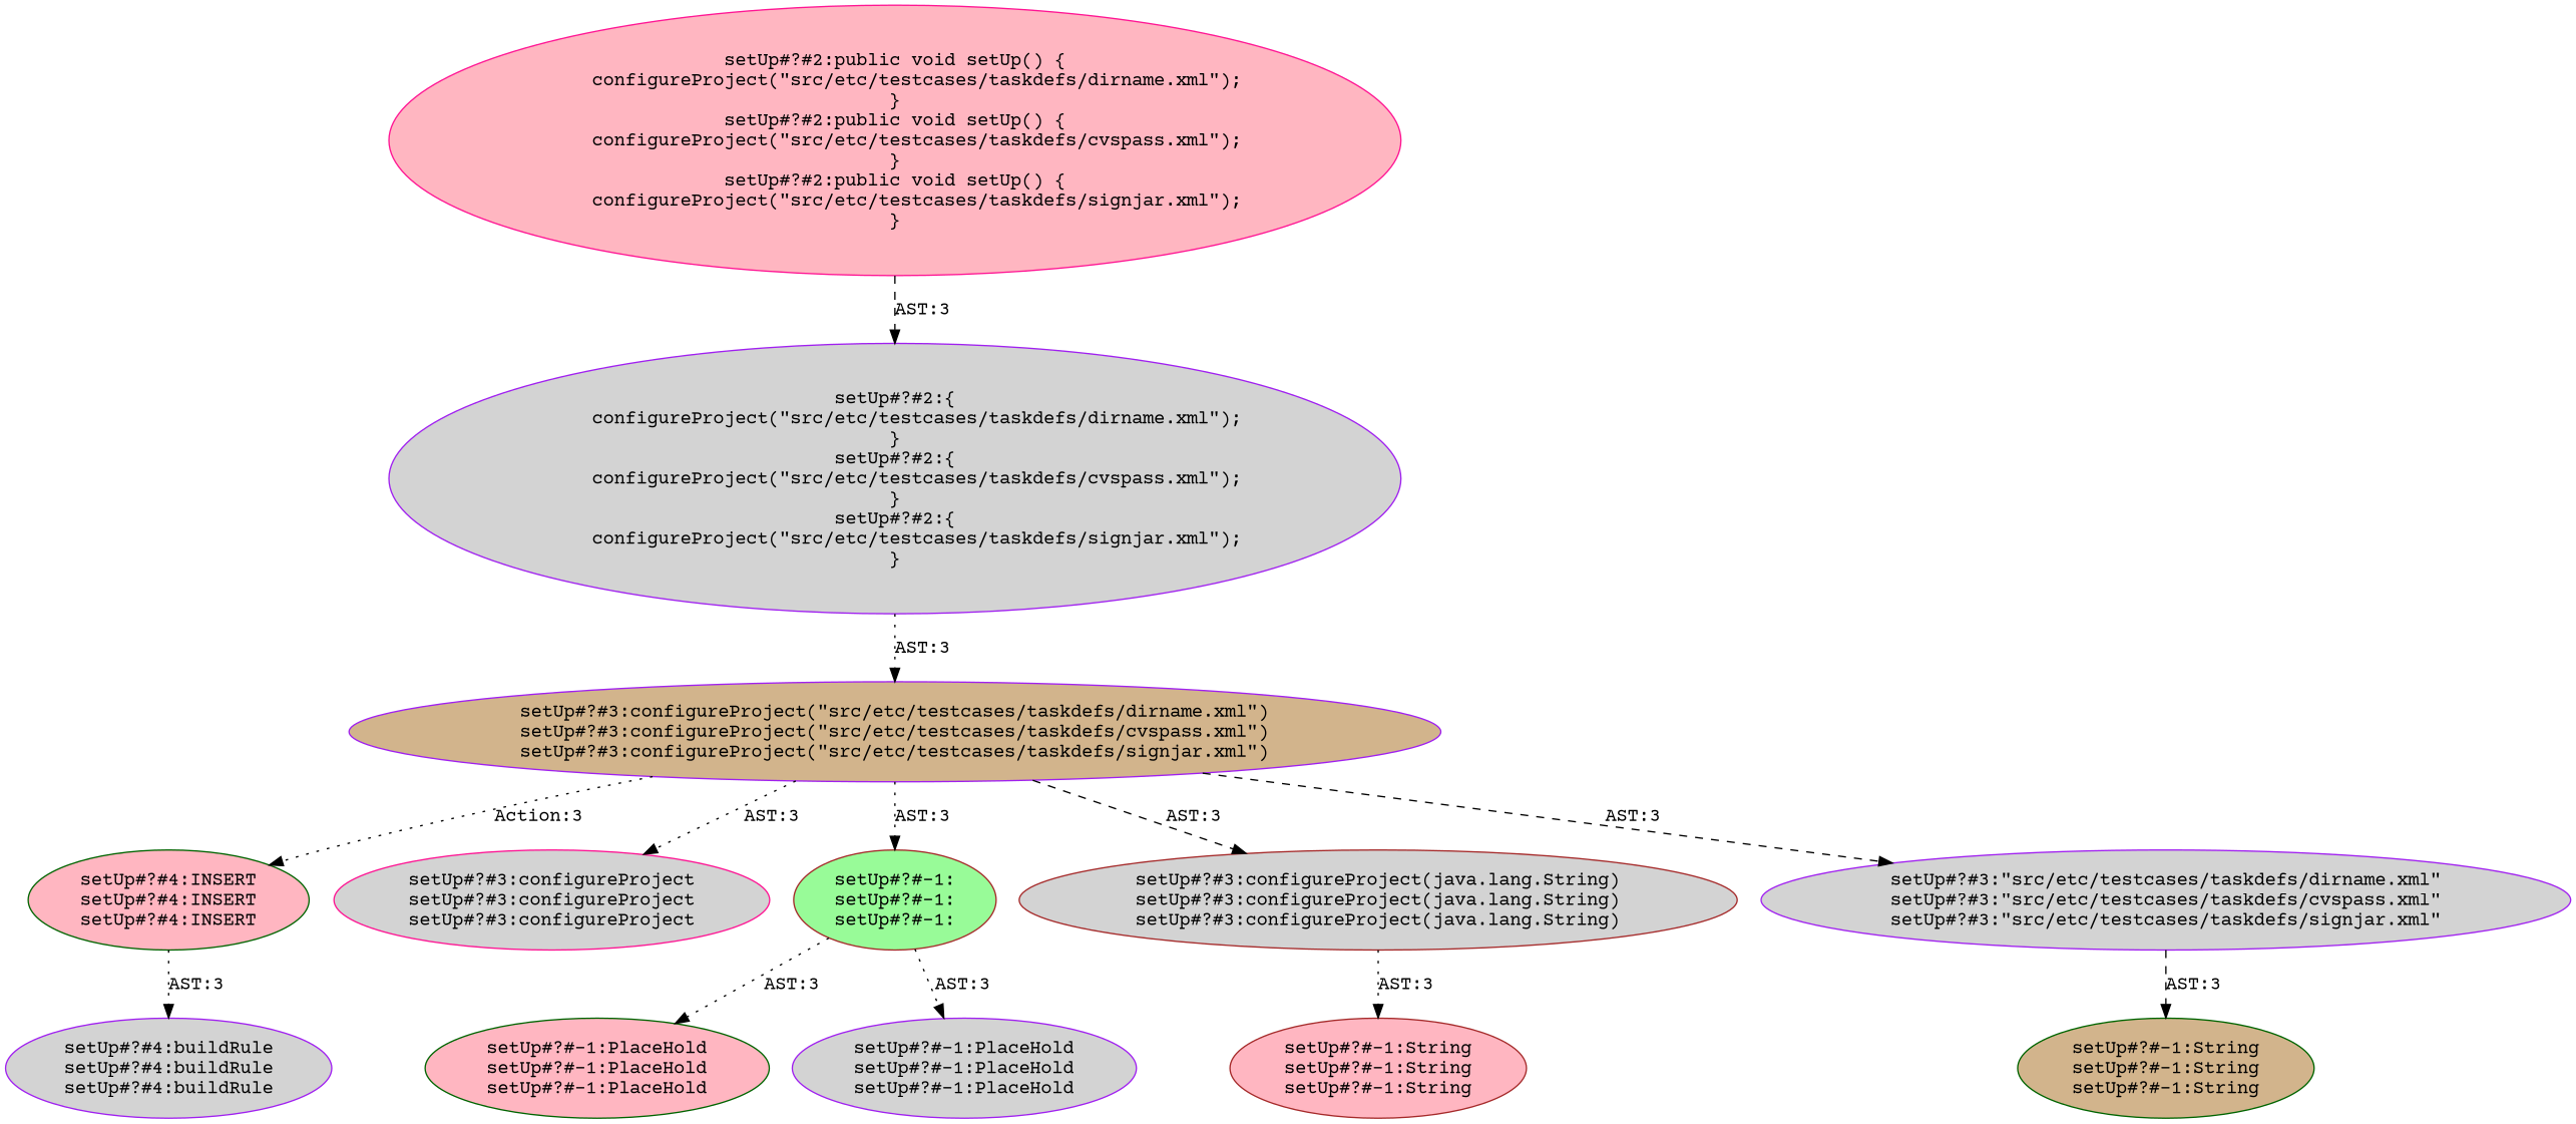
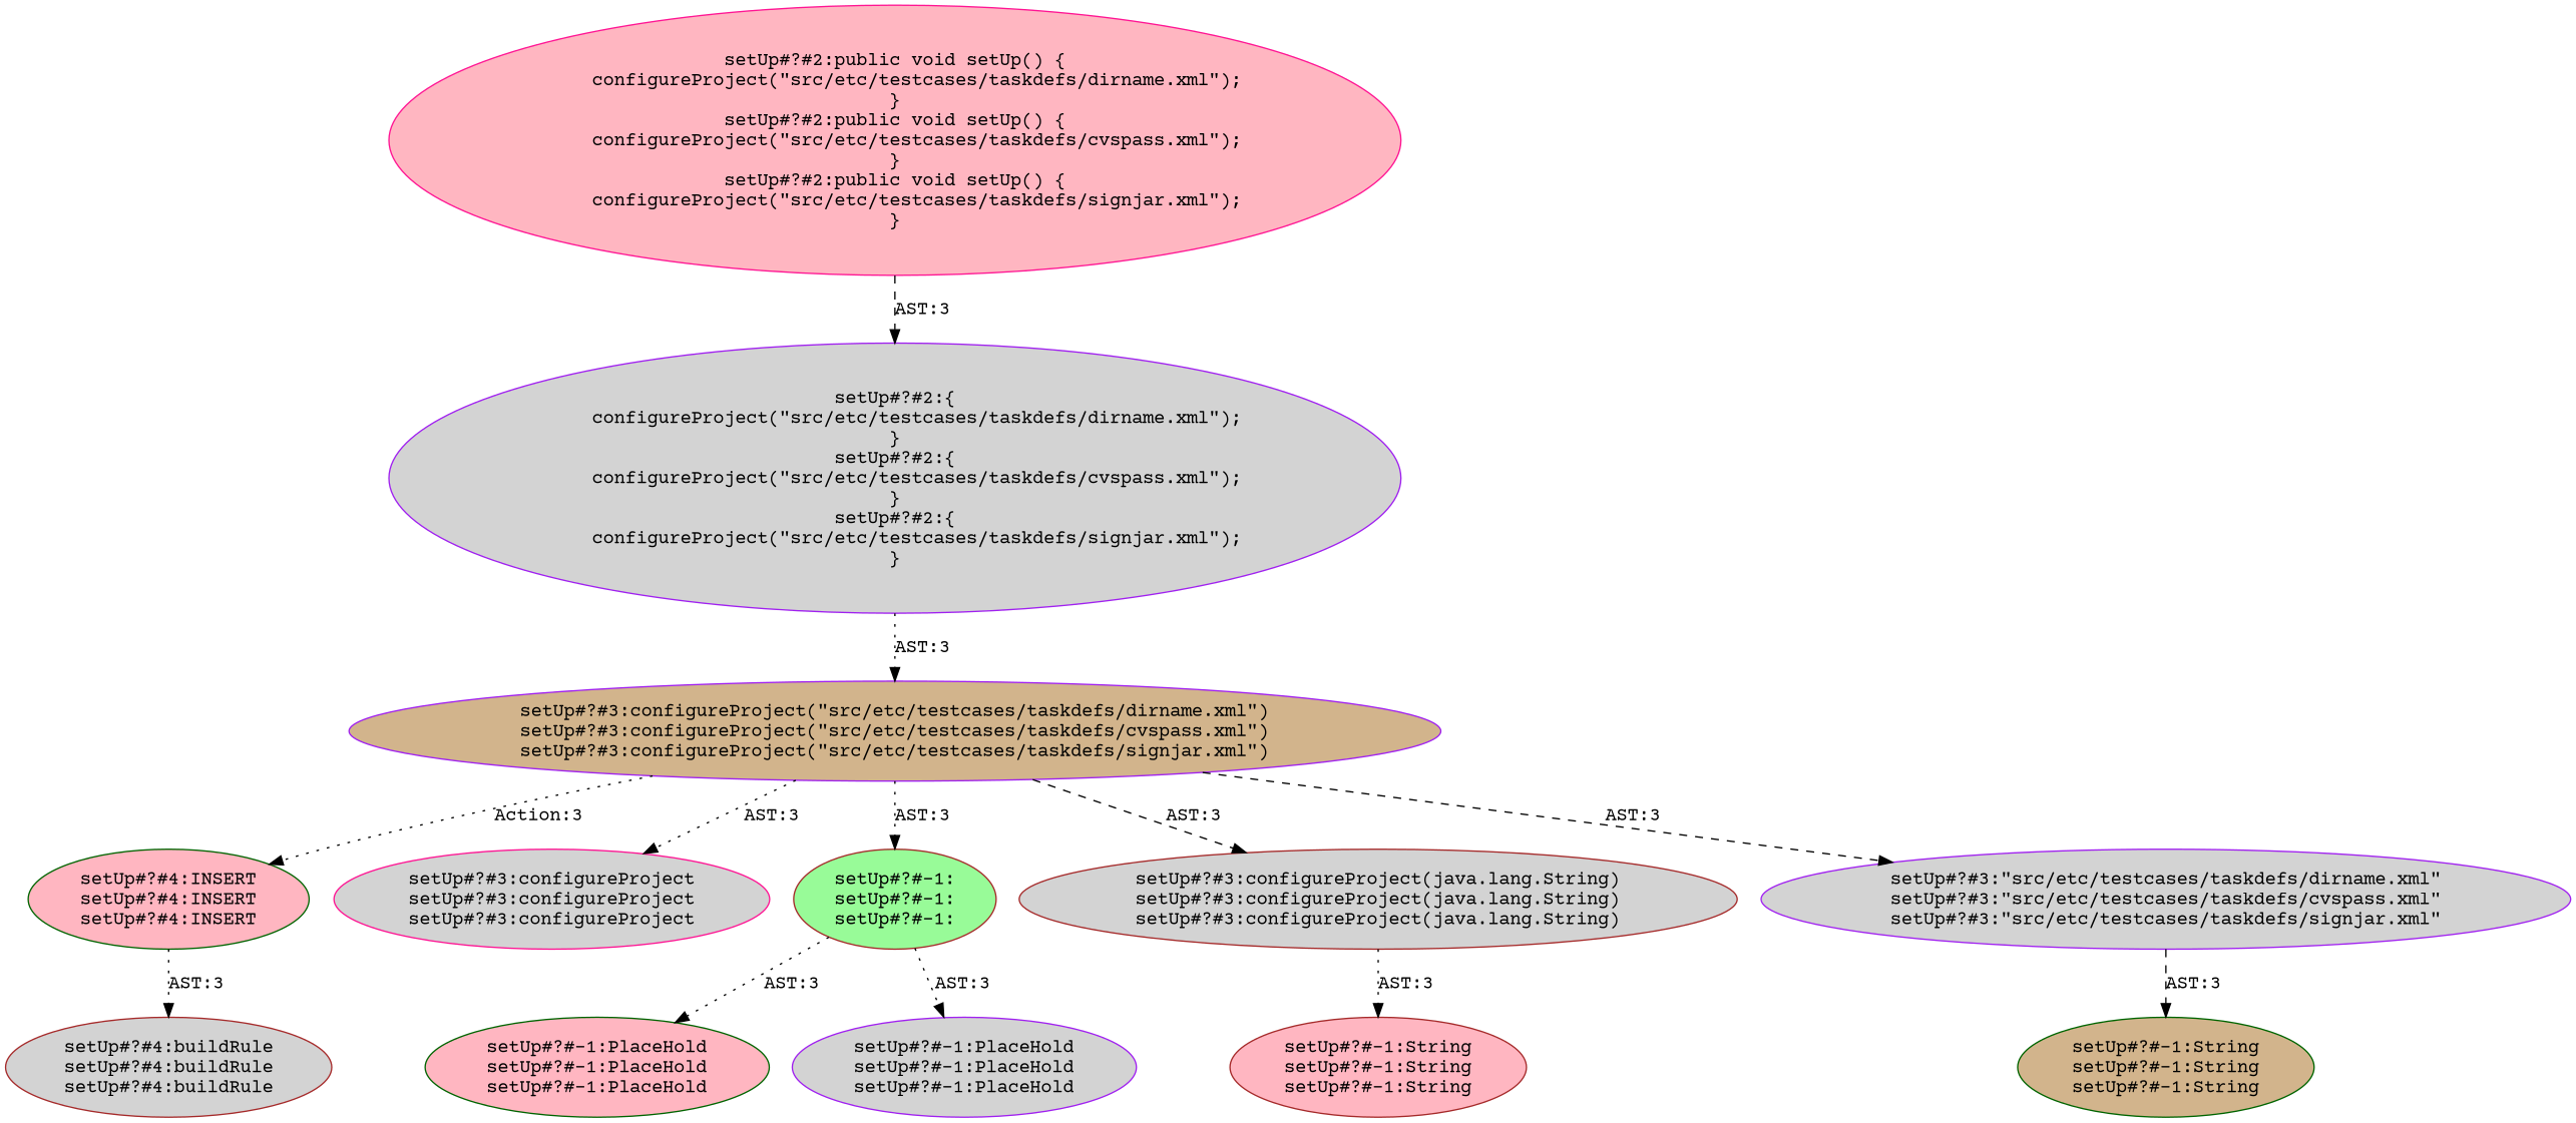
  digraph {
    fontname="Courier Prime"
    node [color=purple fillcolor=lightgrey fontname="Courier Prime" shape=ellipse style=filled]
    edge [fontname="Courier Prime" style=dotted]
    n1 [color=darkgreen fillcolor=lightpink label="setUp#?#4:INSERT\nsetUp#?#4:INSERT\nsetUp#?#4:INSERT"]
-   n2 [label="setUp#?#4:buildRule\nsetUp#?#4:buildRule\nsetUp#?#4:buildRule"]
+   n2 [color=brown label="setUp#?#4:buildRule\nsetUp#?#4:buildRule\nsetUp#?#4:buildRule"]
    n3 [fillcolor=tan label="setUp#?#3:configureProject(\"src/etc/testcases/taskdefs/dirname.xml\")\nsetUp#?#3:configureProject(\"src/etc/testcases/taskdefs/cvspass.xml\")\nsetUp#?#3:configureProject(\"src/etc/testcases/taskdefs/signjar.xml\")"]
    n4 [color=deeppink label="setUp#?#3:configureProject\nsetUp#?#3:configureProject\nsetUp#?#3:configureProject"]
    n5 [color=brown fillcolor=palegreen label="setUp#?#-1:\nsetUp#?#-1:\nsetUp#?#-1:"]
    n6 [color=brown label="setUp#?#3:configureProject(java.lang.String)\nsetUp#?#3:configureProject(java.lang.String)\nsetUp#?#3:configureProject(java.lang.String)"]
    n7 [label="setUp#?#3:\"src/etc/testcases/taskdefs/dirname.xml\"\nsetUp#?#3:\"src/etc/testcases/taskdefs/cvspass.xml\"\nsetUp#?#3:\"src/etc/testcases/taskdefs/signjar.xml\""]
    n8 [color=darkgreen fillcolor=lightpink label="setUp#?#-1:PlaceHold\nsetUp#?#-1:PlaceHold\nsetUp#?#-1:PlaceHold"]
    n9 [label="setUp#?#-1:PlaceHold\nsetUp#?#-1:PlaceHold\nsetUp#?#-1:PlaceHold"]
    n10 [color=brown fillcolor=lightpink label="setUp#?#-1:String\nsetUp#?#-1:String\nsetUp#?#-1:String"]
    n11 [color=darkgreen fillcolor=tan label="setUp#?#-1:String\nsetUp#?#-1:String\nsetUp#?#-1:String"]
    n12 [label="setUp#?#2:\{\n    configureProject(\"src/etc/testcases/taskdefs/dirname.xml\");\n\}\nsetUp#?#2:\{\n    configureProject(\"src/etc/testcases/taskdefs/cvspass.xml\");\n\}\nsetUp#?#2:\{\n    configureProject(\"src/etc/testcases/taskdefs/signjar.xml\");\n\}"]
    n13 [color=deeppink fillcolor=lightpink label="setUp#?#2:public void setUp() \{\n    configureProject(\"src/etc/testcases/taskdefs/dirname.xml\");\n\}\nsetUp#?#2:public void setUp() \{\n    configureProject(\"src/etc/testcases/taskdefs/cvspass.xml\");\n\}\nsetUp#?#2:public void setUp() \{\n    configureProject(\"src/etc/testcases/taskdefs/signjar.xml\");\n\}"]
    n1 -> n2 [label="AST:3"]
    n3 -> n1 [label="Action:3"]
    n3 -> n4 [label="AST:3"]
    n3 -> n5 [label="AST:3"]
    n3 -> n6 [label="AST:3" style=dashed]
    n3 -> n7 [label="AST:3" style=dashed]
    n5 -> n8 [label="AST:3"]
    n5 -> n9 [label="AST:3"]
    n6 -> n10 [label="AST:3"]
    n7 -> n11 [label="AST:3" style=dashed]
    n12 -> n3 [label="AST:3"]
    n13 -> n12 [label="AST:3" style=dashed]
  }
